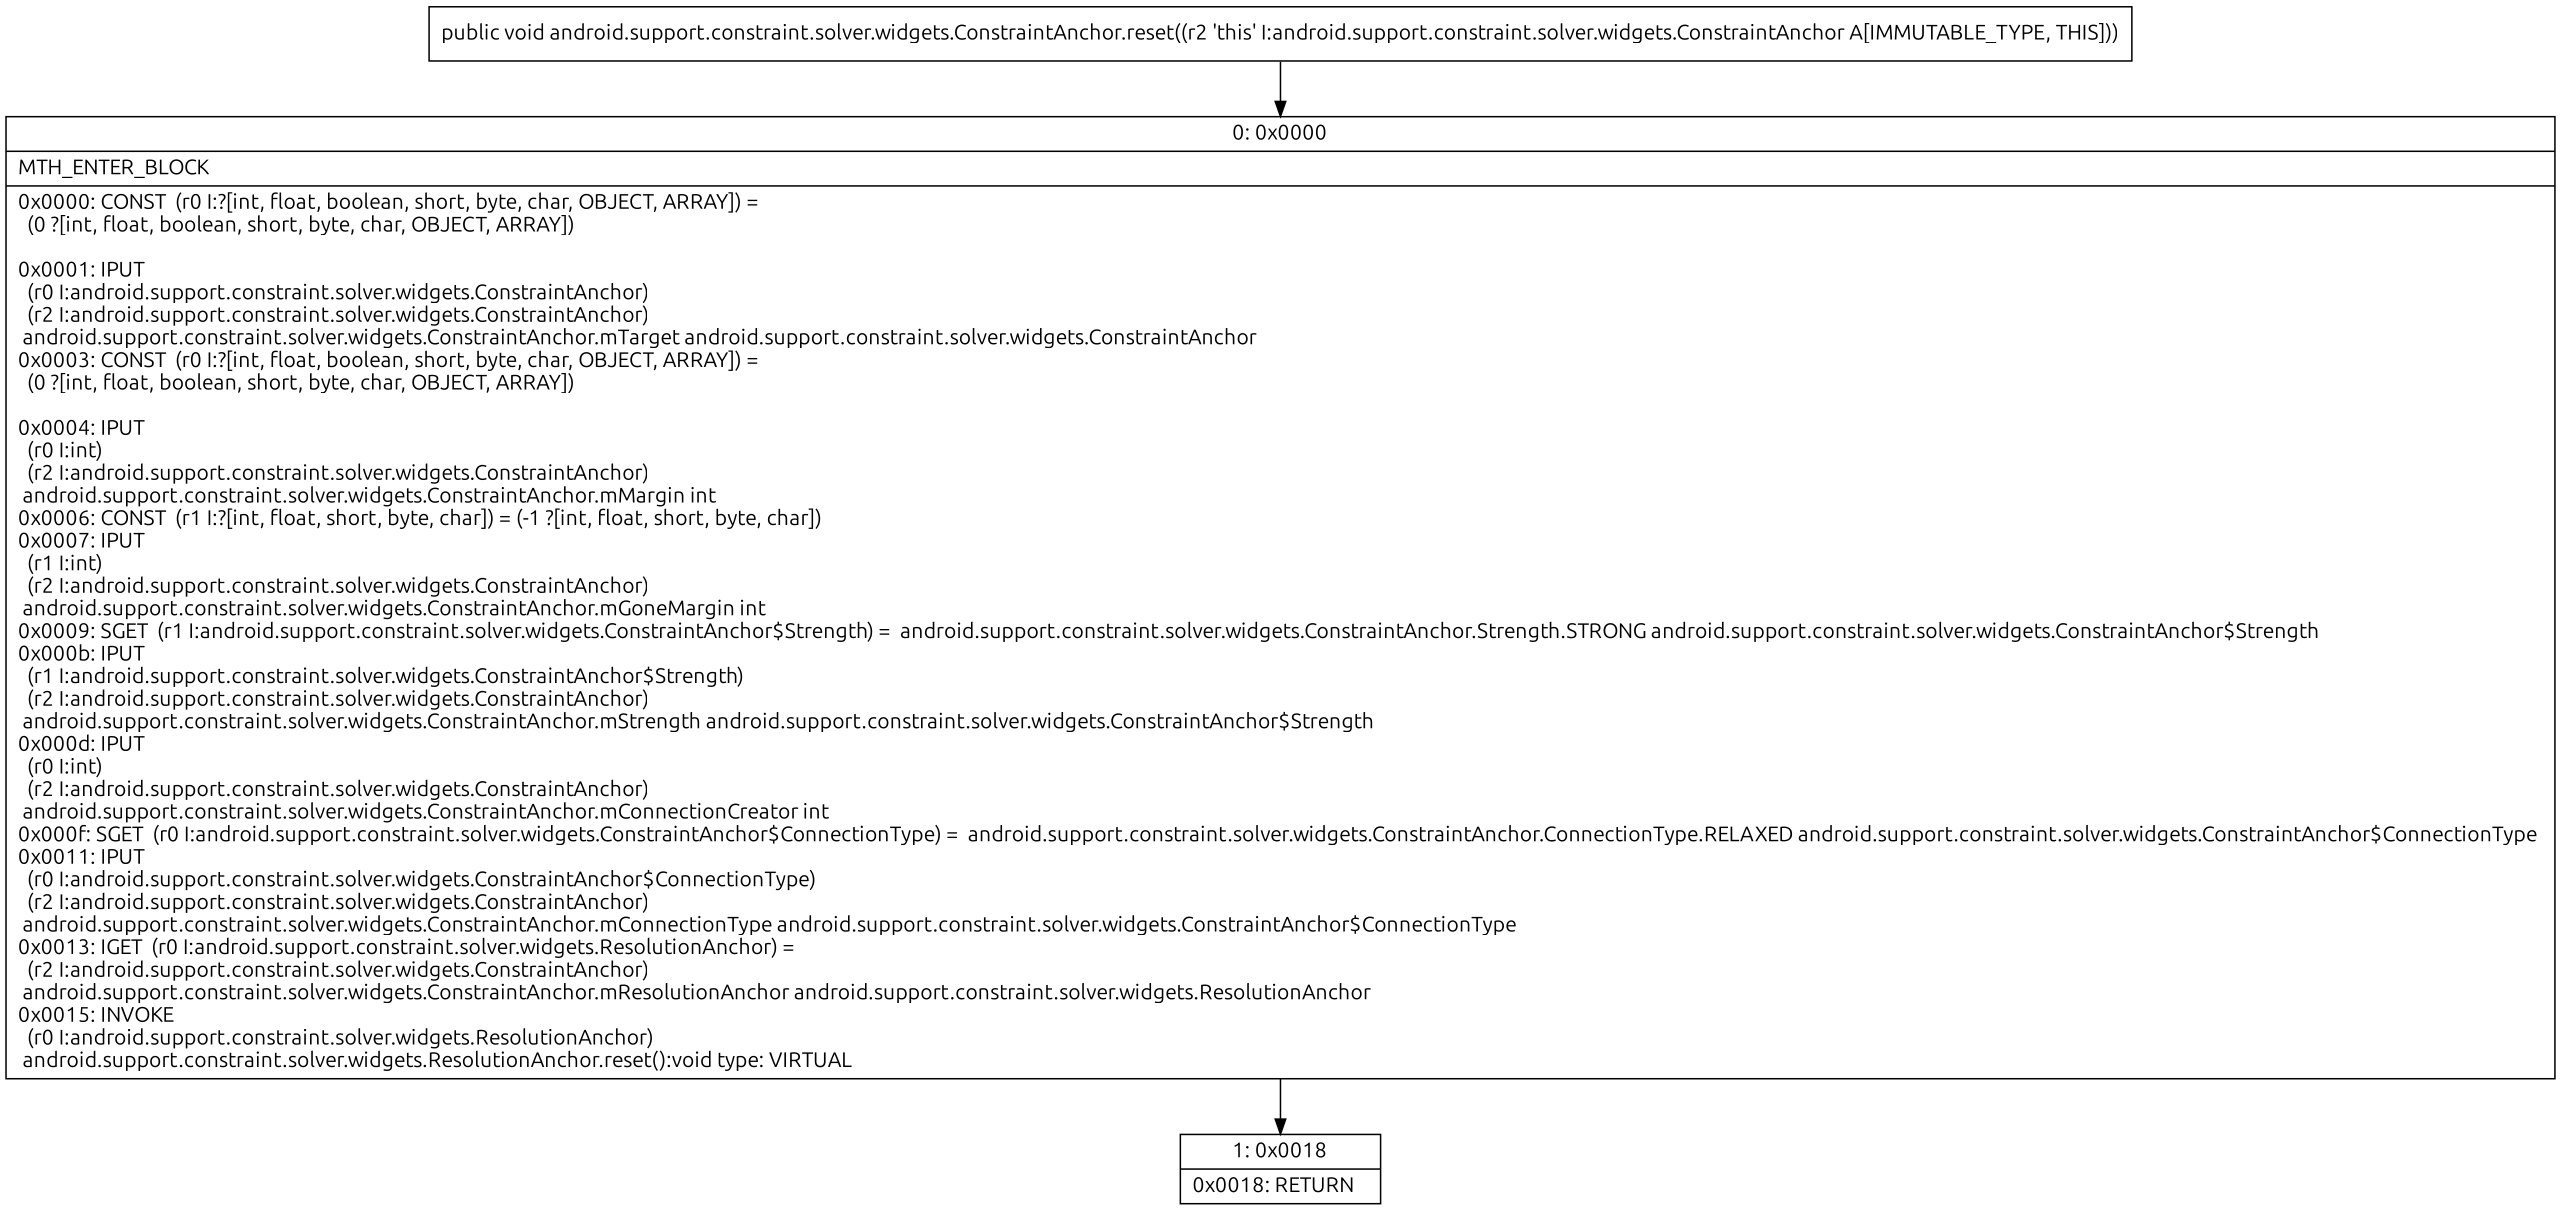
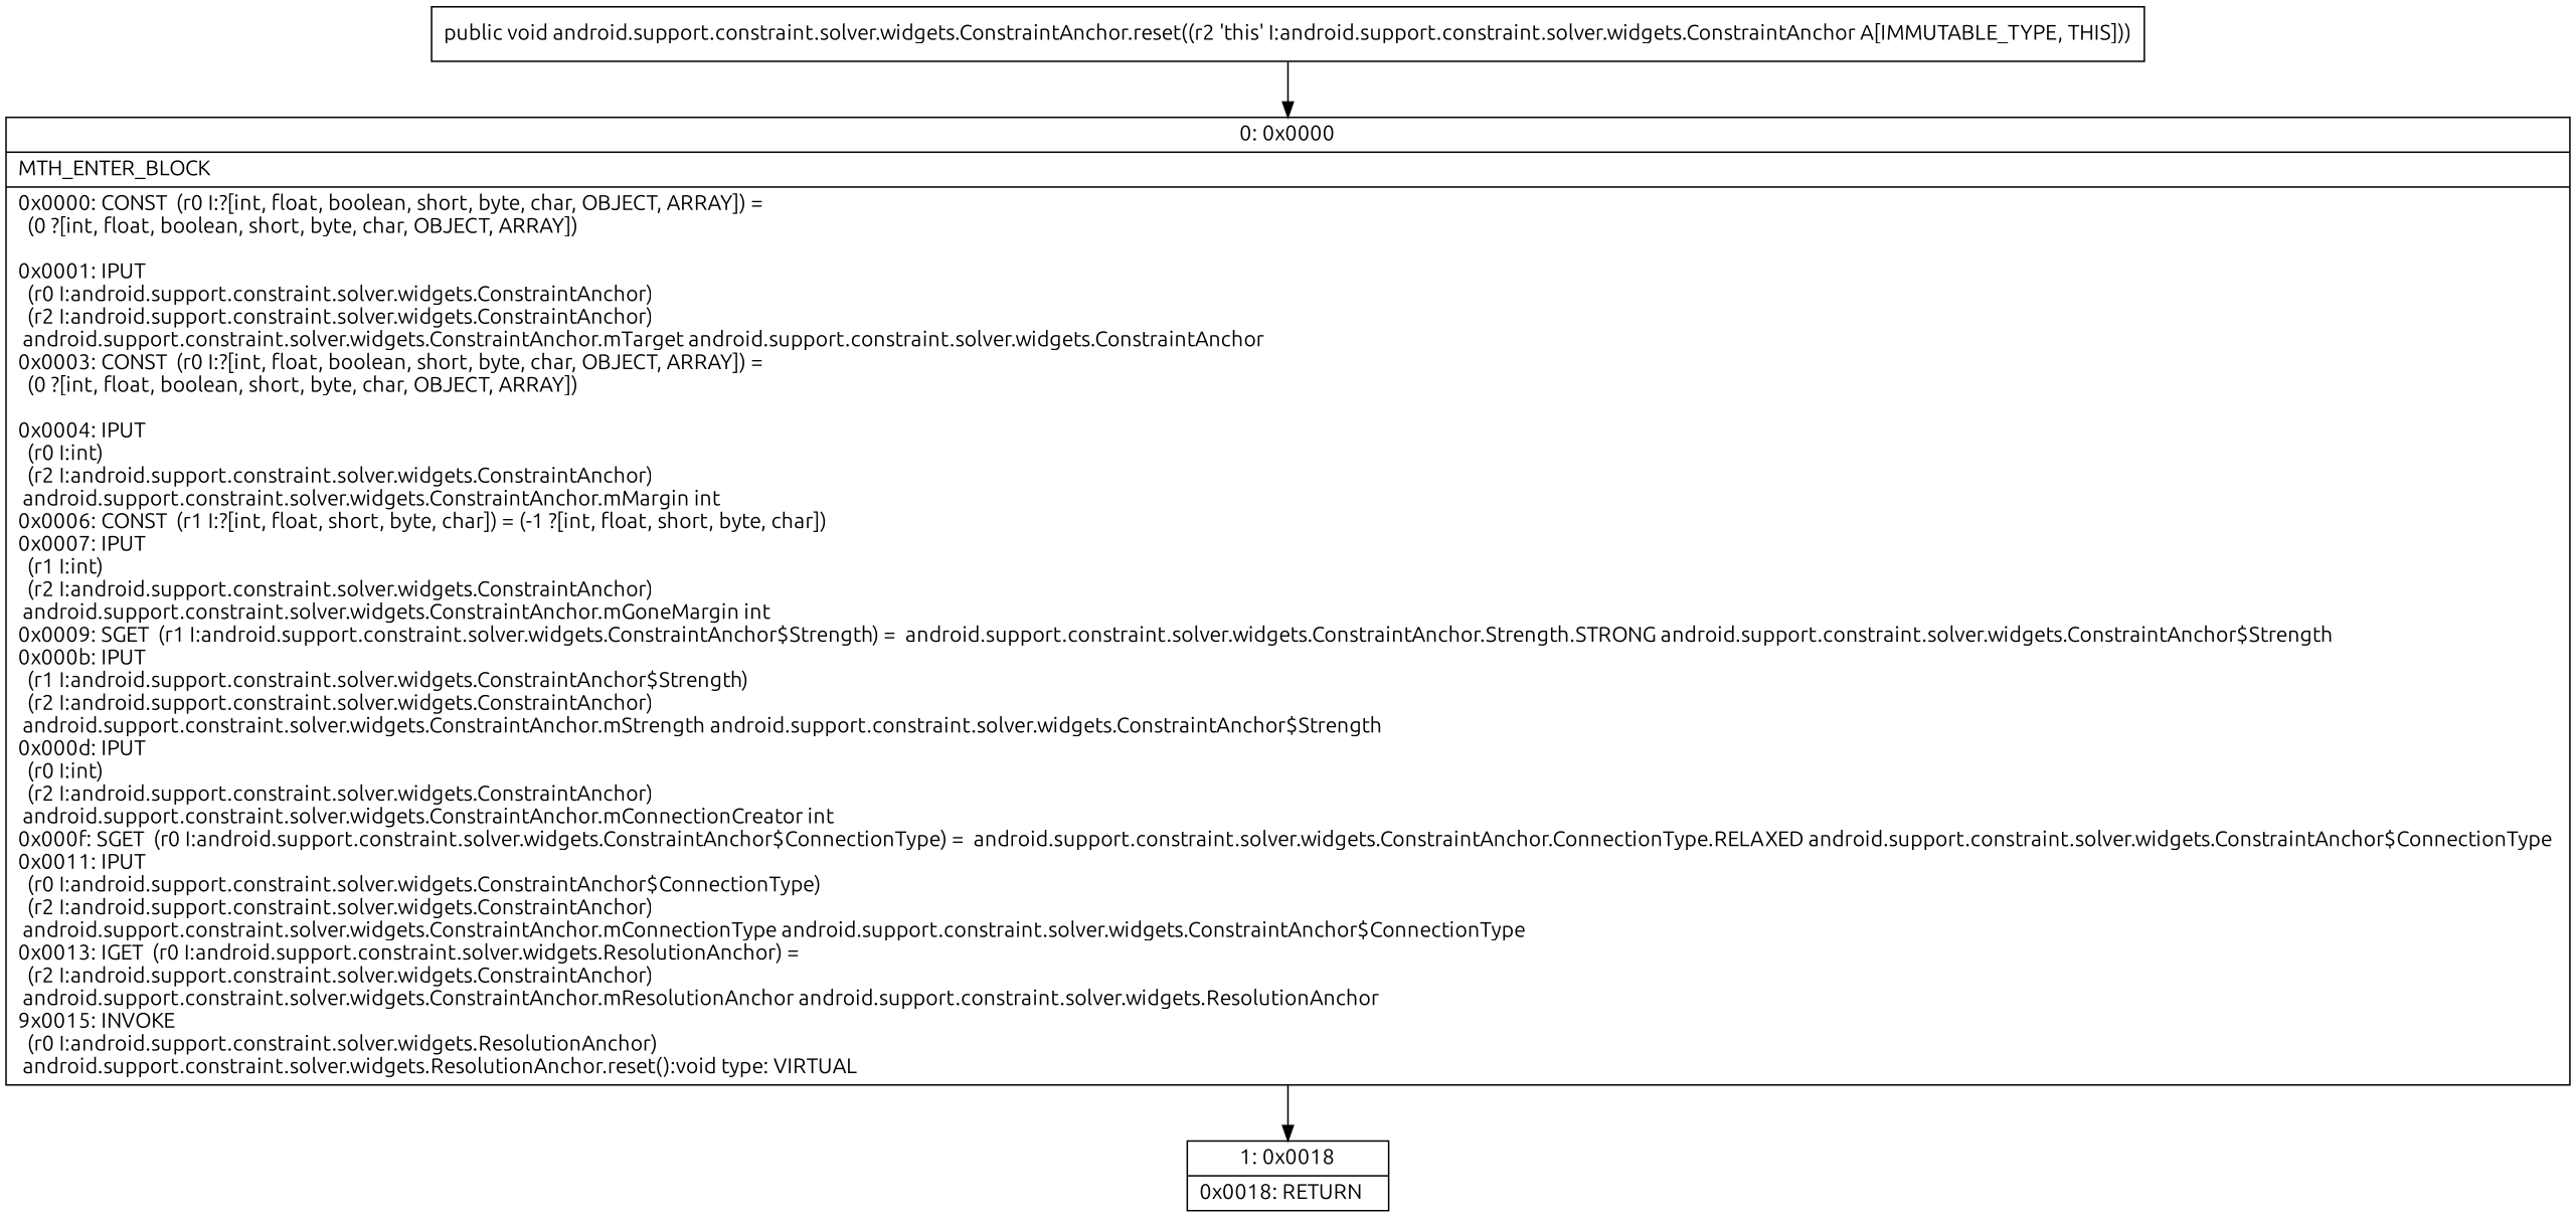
  digraph {
    fontname=Ubuntu
    node [shape=record fontname=Ubuntu]
    edge [fontname=Ubuntu]
-   n1 [label="{0\:\ 0x0000|MTH_ENTER_BLOCK\l|0x0000: CONST  (r0 I:?[int, float, boolean, short, byte, char, OBJECT, ARRAY]) = \l  (0 ?[int, float, boolean, short, byte, char, OBJECT, ARRAY])\l \l0x0001: IPUT  \l  (r0 I:android.support.constraint.solver.widgets.ConstraintAnchor)\l  (r2 I:android.support.constraint.solver.widgets.ConstraintAnchor)\l android.support.constraint.solver.widgets.ConstraintAnchor.mTarget android.support.constraint.solver.widgets.ConstraintAnchor \l0x0003: CONST  (r0 I:?[int, float, boolean, short, byte, char, OBJECT, ARRAY]) = \l  (0 ?[int, float, boolean, short, byte, char, OBJECT, ARRAY])\l \l0x0004: IPUT  \l  (r0 I:int)\l  (r2 I:android.support.constraint.solver.widgets.ConstraintAnchor)\l android.support.constraint.solver.widgets.ConstraintAnchor.mMargin int \l0x0006: CONST  (r1 I:?[int, float, short, byte, char]) = (\-1 ?[int, float, short, byte, char]) \l0x0007: IPUT  \l  (r1 I:int)\l  (r2 I:android.support.constraint.solver.widgets.ConstraintAnchor)\l android.support.constraint.solver.widgets.ConstraintAnchor.mGoneMargin int \l0x0009: SGET  (r1 I:android.support.constraint.solver.widgets.ConstraintAnchor$Strength) =  android.support.constraint.solver.widgets.ConstraintAnchor.Strength.STRONG android.support.constraint.solver.widgets.ConstraintAnchor$Strength \l0x000b: IPUT  \l  (r1 I:android.support.constraint.solver.widgets.ConstraintAnchor$Strength)\l  (r2 I:android.support.constraint.solver.widgets.ConstraintAnchor)\l android.support.constraint.solver.widgets.ConstraintAnchor.mStrength android.support.constraint.solver.widgets.ConstraintAnchor$Strength \l0x000d: IPUT  \l  (r0 I:int)\l  (r2 I:android.support.constraint.solver.widgets.ConstraintAnchor)\l android.support.constraint.solver.widgets.ConstraintAnchor.mConnectionCreator int \l0x000f: SGET  (r0 I:android.support.constraint.solver.widgets.ConstraintAnchor$ConnectionType) =  android.support.constraint.solver.widgets.ConstraintAnchor.ConnectionType.RELAXED android.support.constraint.solver.widgets.ConstraintAnchor$ConnectionType \l0x0011: IPUT  \l  (r0 I:android.support.constraint.solver.widgets.ConstraintAnchor$ConnectionType)\l  (r2 I:android.support.constraint.solver.widgets.ConstraintAnchor)\l android.support.constraint.solver.widgets.ConstraintAnchor.mConnectionType android.support.constraint.solver.widgets.ConstraintAnchor$ConnectionType \l0x0013: IGET  (r0 I:android.support.constraint.solver.widgets.ResolutionAnchor) = \l  (r2 I:android.support.constraint.solver.widgets.ConstraintAnchor)\l android.support.constraint.solver.widgets.ConstraintAnchor.mResolutionAnchor android.support.constraint.solver.widgets.ResolutionAnchor \l0x0015: INVOKE  \l  (r0 I:android.support.constraint.solver.widgets.ResolutionAnchor)\l android.support.constraint.solver.widgets.ResolutionAnchor.reset():void type: VIRTUAL \l}"]
+   n1 [label="{0\:\ 0x0000|MTH_ENTER_BLOCK\l|0x0000: CONST  (r0 I:?[int, float, boolean, short, byte, char, OBJECT, ARRAY]) = \l  (0 ?[int, float, boolean, short, byte, char, OBJECT, ARRAY])\l \l0x0001: IPUT  \l  (r0 I:android.support.constraint.solver.widgets.ConstraintAnchor)\l  (r2 I:android.support.constraint.solver.widgets.ConstraintAnchor)\l android.support.constraint.solver.widgets.ConstraintAnchor.mTarget android.support.constraint.solver.widgets.ConstraintAnchor \l0x0003: CONST  (r0 I:?[int, float, boolean, short, byte, char, OBJECT, ARRAY]) = \l  (0 ?[int, float, boolean, short, byte, char, OBJECT, ARRAY])\l \l0x0004: IPUT  \l  (r0 I:int)\l  (r2 I:android.support.constraint.solver.widgets.ConstraintAnchor)\l android.support.constraint.solver.widgets.ConstraintAnchor.mMargin int \l0x0006: CONST  (r1 I:?[int, float, short, byte, char]) = (\-1 ?[int, float, short, byte, char]) \l0x0007: IPUT  \l  (r1 I:int)\l  (r2 I:android.support.constraint.solver.widgets.ConstraintAnchor)\l android.support.constraint.solver.widgets.ConstraintAnchor.mGoneMargin int \l0x0009: SGET  (r1 I:android.support.constraint.solver.widgets.ConstraintAnchor$Strength) =  android.support.constraint.solver.widgets.ConstraintAnchor.Strength.STRONG android.support.constraint.solver.widgets.ConstraintAnchor$Strength \l0x000b: IPUT  \l  (r1 I:android.support.constraint.solver.widgets.ConstraintAnchor$Strength)\l  (r2 I:android.support.constraint.solver.widgets.ConstraintAnchor)\l android.support.constraint.solver.widgets.ConstraintAnchor.mStrength android.support.constraint.solver.widgets.ConstraintAnchor$Strength \l0x000d: IPUT  \l  (r0 I:int)\l  (r2 I:android.support.constraint.solver.widgets.ConstraintAnchor)\l android.support.constraint.solver.widgets.ConstraintAnchor.mConnectionCreator int \l0x000f: SGET  (r0 I:android.support.constraint.solver.widgets.ConstraintAnchor$ConnectionType) =  android.support.constraint.solver.widgets.ConstraintAnchor.ConnectionType.RELAXED android.support.constraint.solver.widgets.ConstraintAnchor$ConnectionType \l0x0011: IPUT  \l  (r0 I:android.support.constraint.solver.widgets.ConstraintAnchor$ConnectionType)\l  (r2 I:android.support.constraint.solver.widgets.ConstraintAnchor)\l android.support.constraint.solver.widgets.ConstraintAnchor.mConnectionType android.support.constraint.solver.widgets.ConstraintAnchor$ConnectionType \l0x0013: IGET  (r0 I:android.support.constraint.solver.widgets.ResolutionAnchor) = \l  (r2 I:android.support.constraint.solver.widgets.ConstraintAnchor)\l android.support.constraint.solver.widgets.ConstraintAnchor.mResolutionAnchor android.support.constraint.solver.widgets.ResolutionAnchor \l9x0015: INVOKE  \l  (r0 I:android.support.constraint.solver.widgets.ResolutionAnchor)\l android.support.constraint.solver.widgets.ResolutionAnchor.reset():void type: VIRTUAL \l}"]
    n2 [label="{1\:\ 0x0018|0x0018: RETURN   \l}"]
    n3 [label="{public void android.support.constraint.solver.widgets.ConstraintAnchor.reset((r2 'this' I:android.support.constraint.solver.widgets.ConstraintAnchor A[IMMUTABLE_TYPE, THIS])) }"]
    n1 -> n2
    n3 -> n1
  }
